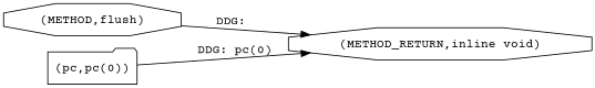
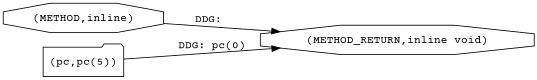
  digraph {
    fontname="Courier Prime"
    rankdir=LR
    node [fontname="Courier Prime" shape=octagon]
    edge [fontname="Courier Prime"]
-   n1 [label="(METHOD,flush)"]
+   n1 [label="(METHOD,inline)"]
    n2 [label="(METHOD_RETURN,inline void)"]
-   n3 [label="(pc,pc(0))" shape=folder]
+   n3 [label="(pc,pc(5))" shape=folder]
    n1 -> n2 [label="DDG: "]
    n3 -> n2 [label="DDG: pc(0)"]
  }
